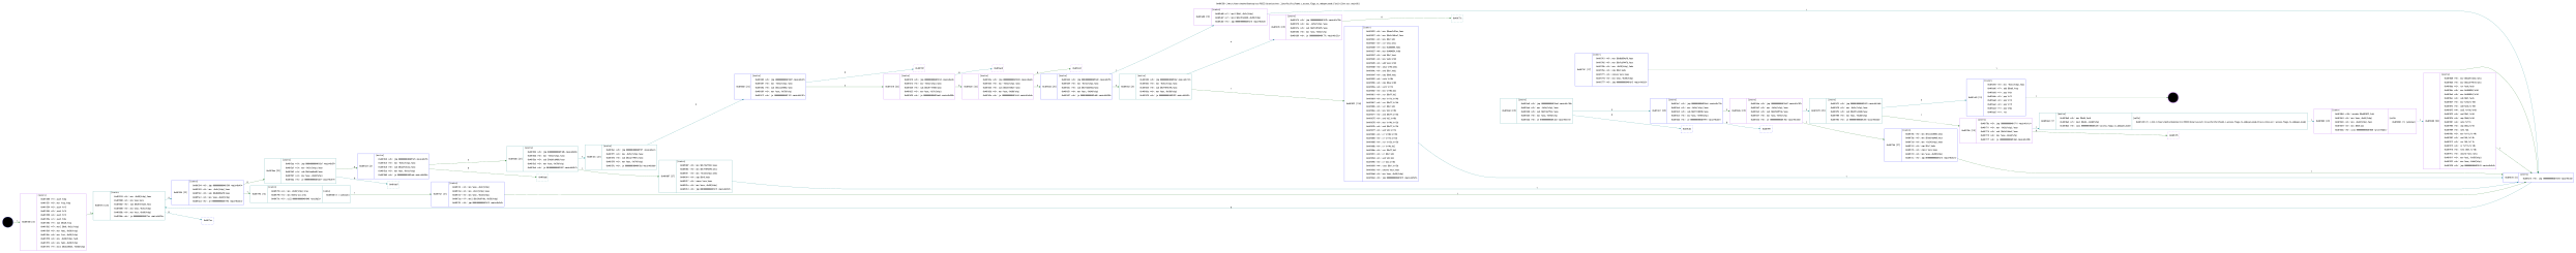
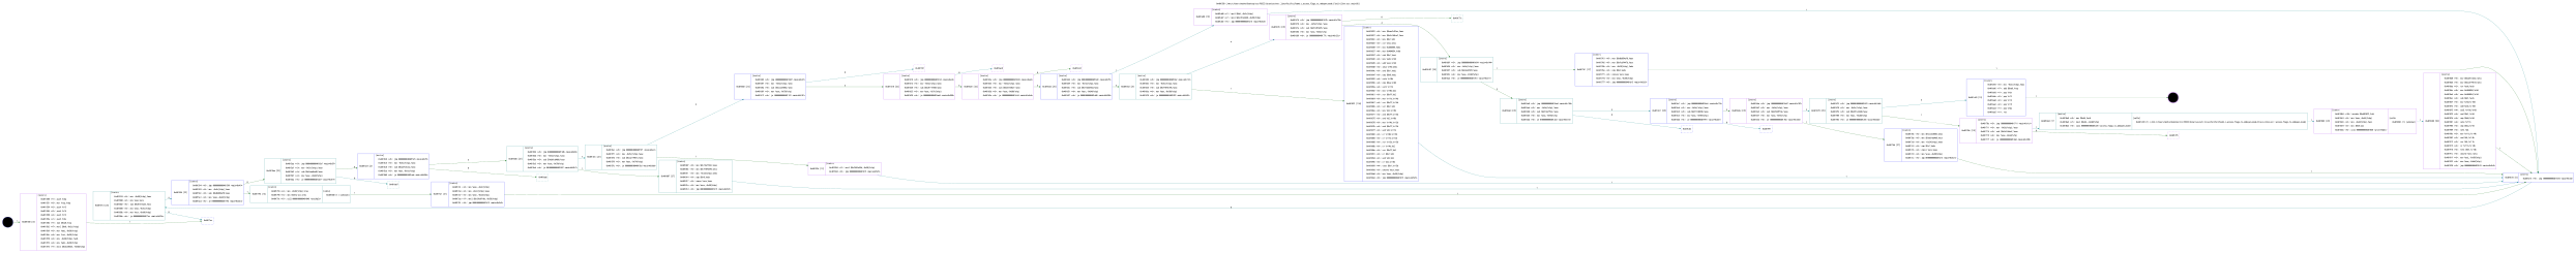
  digraph {
    fontname="Roboto Mono"
    label="0x401550 (/mnt/c/Users/mathe/Desktop/tcc/POCII/binaries/extr_linuxfscifscifssmb.c_access_flags_to_smbopen_mode_Final-ollvm.out::main(0))"
    labelloc=t
    rankdir=LR
    node [color=blue fontname="Roboto Mono" shape=record]
    edge [color=darkgreen fontname="Roboto Mono"]
    Entry [fillcolor=black height=0.3 shape=circle style=filled width=0.3]
    n2 [color=purple label="{\n     0x401550 [45]\l\n     | [instrs]\l\n     &nbsp;&nbsp;0x401550 \<+1\>: push %rbp\l\n     &nbsp;&nbsp;0x401551 \<+3\>: mov %rsp,%rbp\l\n     &nbsp;&nbsp;0x401554 \<+2\>: push %r15\l\n     &nbsp;&nbsp;0x401556 \<+2\>: push %r14\l\n     &nbsp;&nbsp;0x401558 \<+2\>: push %r12\l\n     &nbsp;&nbsp;0x40155a \<+1\>: push %rbx\l\n     &nbsp;&nbsp;0x40155b \<+7\>: sub $0xa0,%rsp\l\n     &nbsp;&nbsp;0x401562 \<+7\>: movl $0x0,-0x2c(%rbp)\l\n     &nbsp;&nbsp;0x401569 \<+3\>: mov %edi,-0x30(%rbp)\l\n     &nbsp;&nbsp;0x40156c \<+4\>: mov %rsi,-0x38(%rbp)\l\n     &nbsp;&nbsp;0x401570 \<+3\>: mov -0x30(%rbp),%edi\l\n     &nbsp;&nbsp;0x401573 \<+3\>: mov %edi,-0x28(%rbp)\l\n     &nbsp;&nbsp;0x401576 \<+7\>: movl $0x4ce8525,-0x58(%rbp)\l\n  }"]
    n3 [color=teal label="{\n     0x40157d [23]\l\n     | [instrs]\l\n     &nbsp;&nbsp;0x40157d \<+3\>: mov -0x58(%rbp),%eax\l\n     &nbsp;&nbsp;0x401580 \<+2\>: mov %eax,%ecx\l\n     &nbsp;&nbsp;0x401582 \<+6\>: sub $0x81313a2e,%ecx\l\n     &nbsp;&nbsp;0x401588 \<+3\>: mov %eax,-0x5c(%rbp)\l\n     &nbsp;&nbsp;0x40158b \<+3\>: mov %ecx,-0x60(%rbp)\l\n     &nbsp;&nbsp;0x40158e \<+6\>: je 00000000004017ec \<main+0x29c\>\l\n  }"]
    n4 [label="{\n     0x4017ec\l\n  }" style=dashed]
    n5 [label="{\n     0x401594 [22]\l\n     | [instrs]\l\n     &nbsp;&nbsp;0x401594 \<+5\>: jmp 0000000000401599 \<main+0x49\>\l\n     &nbsp;&nbsp;0x401599 \<+3\>: mov -0x5c(%rbp),%eax\l\n     &nbsp;&nbsp;0x40159c \<+5\>: sub $0x8b854af8,%eax\l\n     &nbsp;&nbsp;0x4015a1 \<+3\>: mov %eax,-0x64(%rbp)\l\n     &nbsp;&nbsp;0x4015a4 \<+6\>: je 0000000000401794 \<main+0x244\>\l\n  }"]
    n6 [color=teal label="{\n     0x401794 [13]\l\n     | [instrs]\l\n     &nbsp;&nbsp;0x401794 \<+4\>: mov -0x38(%rbp),%rax\l\n     &nbsp;&nbsp;0x401798 \<+4\>: mov 0x8(%rax),%rdi\l\n     &nbsp;&nbsp;0x40179c \<+5\>: call 0000000000401040 \<atoi@plt\>\l\n     | [calls]\l\n     &nbsp;&nbsp;0x401040 \{1\} (unknown)\l\n  }"]
    n7 [color=teal label="{\n     0x4015aa [22]\l\n     | [instrs]\l\n     &nbsp;&nbsp;0x4015aa \<+5\>: jmp 00000000004015af \<main+0x5f\>\l\n     &nbsp;&nbsp;0x4015af \<+3\>: mov -0x5c(%rbp),%eax\l\n     &nbsp;&nbsp;0x4015b2 \<+5\>: sub $0x9aad6a40,%eax\l\n     &nbsp;&nbsp;0x4015b7 \<+3\>: mov %eax,-0x68(%rbp)\l\n     &nbsp;&nbsp;0x4015ba \<+6\>: je 0000000000401a6f \<main+0x51f\>\l\n  }"]
    n8 [label="{\n     0x4017a1 [21]\l\n     | [instrs]\l\n     &nbsp;&nbsp;0x4017a1 \<+3\>: mov %eax,-0x3c(%rbp)\l\n     &nbsp;&nbsp;0x4017a4 \<+3\>: mov -0x3c(%rbp),%eax\l\n     &nbsp;&nbsp;0x4017a7 \<+3\>: mov %eax,-0x24(%rbp)\l\n     &nbsp;&nbsp;0x4017aa \<+7\>: movl $0x29c0f18e,-0x58(%rbp)\l\n     &nbsp;&nbsp;0x4017b1 \<+5\>: jmp 0000000000401b15 \<main+0x5c5\>\l\n  }"]
    n9 [color=teal label="{\n     0x401a6f\l\n  }" style=dashed]
    n10 [label="{\n     0x4015c0 [22]\l\n     | [instrs]\l\n     &nbsp;&nbsp;0x4015c0 \<+5\>: jmp 00000000004015c5 \<main+0x75\>\l\n     &nbsp;&nbsp;0x4015c5 \<+3\>: mov -0x5c(%rbp),%eax\l\n     &nbsp;&nbsp;0x4015c8 \<+5\>: sub $0xaefc52ac,%eax\l\n     &nbsp;&nbsp;0x4015cd \<+3\>: mov %eax,-0x6c(%rbp)\l\n     &nbsp;&nbsp;0x4015d0 \<+6\>: je 0000000000401aa6 \<main+0x556\>\l\n  }"]
    Exit [color=purple fillcolor=black height=0.3 peripheries=2 shape=circle style=filled width=0.3]
    n12 [label="{\n     0x401b15 [5]\l\n     | [instrs]\l\n     &nbsp;&nbsp;0x401b15 \<+5\>: jmp 000000000040157d \<main+0x2d\>\l\n  }"]
    n13 [color=teal label="{\n     0x401aa6\l\n  }" style=dashed]
    n14 [color=teal label="{\n     0x4015d6 [22]\l\n     | [instrs]\l\n     &nbsp;&nbsp;0x4015d6 \<+5\>: jmp 00000000004015db \<main+0x8b\>\l\n     &nbsp;&nbsp;0x4015db \<+3\>: mov -0x5c(%rbp),%eax\l\n     &nbsp;&nbsp;0x4015de \<+5\>: sub $0xb61dd4b0,%eax\l\n     &nbsp;&nbsp;0x4015e3 \<+3\>: mov %eax,-0x70(%rbp)\l\n     &nbsp;&nbsp;0x4015e6 \<+6\>: je 0000000000401807 \<main+0x2b7\>\l\n  }"]
    n15 [color=purple label="{\n     0x4018d0 [93]\l\n     | [instrs]\l\n     &nbsp;&nbsp;0x4018d0 \<+5\>: mov $0xaefc52ac,%esi\l\n     &nbsp;&nbsp;0x4018d5 \<+5\>: mov $0xca199615,%ecx\l\n     &nbsp;&nbsp;0x4018da \<+2\>: xor %edx,%edx\l\n     &nbsp;&nbsp;0x4018dc \<+8\>: mov 0x404050,%r8d\l\n     &nbsp;&nbsp;0x4018e4 \<+8\>: mov 0x404054,%r9d\l\n     &nbsp;&nbsp;0x4018ec \<+3\>: sub $0x1,%edx\l\n     &nbsp;&nbsp;0x4018ef \<+3\>: mov %r8d,%r10d\l\n     &nbsp;&nbsp;0x4018f2 \<+3\>: add %edx,%r10d\l\n     &nbsp;&nbsp;0x4018f5 \<+4\>: imul %r10d,%r8d\l\n     &nbsp;&nbsp;0x4018f9 \<+4\>: and $0x1,%r8d\l\n     &nbsp;&nbsp;0x4018fd \<+4\>: cmp $0x0,%r8d\l\n     &nbsp;&nbsp;0x401901 \<+4\>: sete %r11b\l\n     &nbsp;&nbsp;0x401905 \<+4\>: cmp $0xa,%r9d\l\n     &nbsp;&nbsp;0x401909 \<+3\>: setl %bl\l\n     &nbsp;&nbsp;0x40190c \<+3\>: mov %r11b,%r14b\l\n     &nbsp;&nbsp;0x40190f \<+3\>: and %bl,%r14b\l\n     &nbsp;&nbsp;0x401912 \<+3\>: xor %bl,%r11b\l\n     &nbsp;&nbsp;0x401915 \<+3\>: or %r11b,%r14b\l\n     &nbsp;&nbsp;0x401918 \<+4\>: test $0x1,%r14b\l\n     &nbsp;&nbsp;0x40191c \<+3\>: cmovne %ecx,%esi\l\n     &nbsp;&nbsp;0x40191f \<+3\>: mov %esi,-0x58(%rbp)\l\n     &nbsp;&nbsp;0x401922 \<+6\>: mov %eax,-0xb0(%rbp)\l\n     &nbsp;&nbsp;0x401928 \<+5\>: jmp 0000000000401b15 \<main+0x5c5\>\l\n  }"]
    n16 [color=teal label="{\n     0x401807 [27]\l\n     | [instrs]\l\n     &nbsp;&nbsp;0x401807 \<+5\>: mov $0x19a7763c,%eax\l\n     &nbsp;&nbsp;0x40180c \<+5\>: mov $0xf78f6396,%ecx\l\n     &nbsp;&nbsp;0x401811 \<+3\>: mov -0x24(%rbp),%edx\l\n     &nbsp;&nbsp;0x401814 \<+3\>: cmp $0x0,%edx\l\n     &nbsp;&nbsp;0x401817 \<+3\>: cmove %ecx,%eax\l\n     &nbsp;&nbsp;0x40181a \<+3\>: mov %eax,-0x58(%rbp)\l\n     &nbsp;&nbsp;0x40181d \<+5\>: jmp 0000000000401b15 \<main+0x5c5\>\l\n  }"]
    n17 [color=teal label="{\n     0x4015ec [22]\l\n     | [instrs]\l\n     &nbsp;&nbsp;0x4015ec \<+5\>: jmp 00000000004015f1 \<main+0xa1\>\l\n     &nbsp;&nbsp;0x4015f1 \<+3\>: mov -0x5c(%rbp),%eax\l\n     &nbsp;&nbsp;0x4015f4 \<+5\>: sub $0xca199615,%eax\l\n     &nbsp;&nbsp;0x4015f9 \<+3\>: mov %eax,-0x74(%rbp)\l\n     &nbsp;&nbsp;0x4015fc \<+6\>: je 000000000040192d \<main+0x3dd\>\l\n  }"]
    n18 [color=purple label="{\n     0x4018b9 [23]\l\n     | [instrs]\l\n     &nbsp;&nbsp;0x4018b9 \<+10\>: movabs $0x4020f2,%rdi\l\n     &nbsp;&nbsp;0x4018c3 \<+3\>: mov %eax,-0x44(%rbp)\l\n     &nbsp;&nbsp;0x4018c6 \<+3\>: mov -0x44(%rbp),%esi\l\n     &nbsp;&nbsp;0x4018c9 \<+2\>: mov $0x0,%al\l\n     &nbsp;&nbsp;0x4018cb \<+5\>: call 0000000000401030 \<printf@plt\>\l\n     | [calls]\l\n     &nbsp;&nbsp;0x401030 \{1\} (unknown)\l\n  }"]
+   n19 [color=purple label="{\n     0x40192d [12]\l\n     | [instrs]\l\n     &nbsp;&nbsp;0x40192d \<+7\>: movl $0xf443e55d,-0x58(%rbp)\l\n     &nbsp;&nbsp;0x401934 \<+5\>: jmp 0000000000401b15 \<main+0x5c5\>\l\n  }"]
    n20 [label="{\n     0x401602 [22]\l\n     | [instrs]\l\n     &nbsp;&nbsp;0x401602 \<+5\>: jmp 0000000000401607 \<main+0xb7\>\l\n     &nbsp;&nbsp;0x401607 \<+3\>: mov -0x5c(%rbp),%eax\l\n     &nbsp;&nbsp;0x40160a \<+5\>: sub $0xcc225052,%eax\l\n     &nbsp;&nbsp;0x40160f \<+3\>: mov %eax,-0x78(%rbp)\l\n     &nbsp;&nbsp;0x401612 \<+6\>: je 00000000004017d1 \<main+0x281\>\l\n  }"]
    n21 [color=purple label="{\n     0x401725\l\n  }" style=dashed]
    n22 [color=purple label="{\n     0x4017d1\l\n  }" style=dashed]
    n23 [color=purple label="{\n     0x401618 [22]\l\n     | [instrs]\l\n     &nbsp;&nbsp;0x401618 \<+5\>: jmp 000000000040161d \<main+0xcd\>\l\n     &nbsp;&nbsp;0x40161d \<+3\>: mov -0x5c(%rbp),%eax\l\n     &nbsp;&nbsp;0x401620 \<+5\>: sub $0xd1197350,%eax\l\n     &nbsp;&nbsp;0x401625 \<+3\>: mov %eax,-0x7c(%rbp)\l\n     &nbsp;&nbsp;0x401628 \<+6\>: je 0000000000401ae0 \<main+0x590\>\l\n  }"]
    n24 [color=teal label="{\n     0x4018a8 [17]\l\n     | [instrs]\l\n     &nbsp;&nbsp;0x4018a8 \<+5\>: mov $0x64,%edi\l\n     &nbsp;&nbsp;0x4018ad \<+7\>: movl $0x64,-0x40(%rbp)\l\n     &nbsp;&nbsp;0x4018b4 \<+5\>: call 0000000000401220 \<access_flags_to_smbopen_mode\>\l\n     | [calls]\l\n     &nbsp;&nbsp;0x401220 \{1\} (/mnt/c/Users/mathe/Desktop/tcc/POCII/binaries/extr_linuxfscifscifssmb.c_access_flags_to_smbopen_mode_Final-ollvm.out::access_flags_to_smbopen_mode)\l\n  }"]
    n25 [color=purple label="{\n     0x401ae0\l\n  }" style=dashed]
    n26 [color=purple label="{\n     0x40162e [22]\l\n     | [instrs]\l\n     &nbsp;&nbsp;0x40162e \<+5\>: jmp 0000000000401633 \<main+0xe3\>\l\n     &nbsp;&nbsp;0x401633 \<+3\>: mov -0x5c(%rbp),%eax\l\n     &nbsp;&nbsp;0x401636 \<+5\>: sub $0xee7c8627,%eax\l\n     &nbsp;&nbsp;0x40163b \<+3\>: mov %eax,-0x80(%rbp)\l\n     &nbsp;&nbsp;0x40163e \<+6\>: je 0000000000401a1d \<main+0x4cd\>\l\n  }"]
    n27 [color=purple label="{\n     0x40170c [25]\l\n     | [instrs]\l\n     &nbsp;&nbsp;0x40170c \<+5\>: jmp 0000000000401711 \<main+0x1c1\>\l\n     &nbsp;&nbsp;0x401711 \<+3\>: mov -0x5c(%rbp),%eax\l\n     &nbsp;&nbsp;0x401714 \<+5\>: sub $0x3c160cef,%eax\l\n     &nbsp;&nbsp;0x401719 \<+6\>: mov %eax,-0xa4(%rbp)\l\n     &nbsp;&nbsp;0x40171f \<+6\>: je 00000000004018a8 \<main+0x358\>\l\n  }"]
    n28 [color=purple label="{\n     0x401a1d\l\n  }" style=dashed]
    n29 [label="{\n     0x401644 [25]\l\n     | [instrs]\l\n     &nbsp;&nbsp;0x401644 \<+5\>: jmp 0000000000401649 \<main+0xf9\>\l\n     &nbsp;&nbsp;0x401649 \<+3\>: mov -0x5c(%rbp),%eax\l\n     &nbsp;&nbsp;0x40164c \<+5\>: sub $0xf443e55d,%eax\l\n     &nbsp;&nbsp;0x401651 \<+6\>: mov %eax,-0x84(%rbp)\l\n     &nbsp;&nbsp;0x401657 \<+6\>: je 0000000000401a80 \<main+0x530\>\l\n  }"]
    n30 [label="{\n     0x401a93 [19]\l\n     | [instrs]\l\n     &nbsp;&nbsp;0x401a93 \<+3\>: mov -0x2c(%rbp),%eax\l\n     &nbsp;&nbsp;0x401a96 \<+7\>: add $0xa0,%rsp\l\n     &nbsp;&nbsp;0x401a9d \<+1\>: pop %rbx\l\n     &nbsp;&nbsp;0x401a9e \<+2\>: pop %r12\l\n     &nbsp;&nbsp;0x401aa0 \<+2\>: pop %r14\l\n     &nbsp;&nbsp;0x401aa2 \<+2\>: pop %r15\l\n     &nbsp;&nbsp;0x401aa4 \<+1\>: pop %rbp\l\n     &nbsp;&nbsp;0x401aa5 \<+1\>: ret\l\n  }"]
    n31 [color=purple label="{\n     0x401a80 [19]\l\n     | [instrs]\l\n     &nbsp;&nbsp;0x401a80 \<+7\>: movl $0x0,-0x2c(%rbp)\l\n     &nbsp;&nbsp;0x401a87 \<+7\>: movl $0x351e3448,-0x58(%rbp)\l\n     &nbsp;&nbsp;0x401a8e \<+5\>: jmp 0000000000401b15 \<main+0x5c5\>\l\n  }"]
    n32 [color=teal label="{\n     0x40165d [25]\l\n     | [instrs]\l\n     &nbsp;&nbsp;0x40165d \<+5\>: jmp 0000000000401662 \<main+0x112\>\l\n     &nbsp;&nbsp;0x401662 \<+3\>: mov -0x5c(%rbp),%eax\l\n     &nbsp;&nbsp;0x401665 \<+5\>: sub $0xf78f6396,%eax\l\n     &nbsp;&nbsp;0x40166a \<+6\>: mov %eax,-0x88(%rbp)\l\n     &nbsp;&nbsp;0x401670 \<+6\>: je 0000000000401822 \<main+0x2d2\>\l\n  }"]
    n33 [color=teal label="{\n     0x4016f3 [25]\l\n     | [instrs]\l\n     &nbsp;&nbsp;0x4016f3 \<+5\>: jmp 00000000004016f8 \<main+0x1a8\>\l\n     &nbsp;&nbsp;0x4016f8 \<+3\>: mov -0x5c(%rbp),%eax\l\n     &nbsp;&nbsp;0x4016fb \<+5\>: sub $0x351e3448,%eax\l\n     &nbsp;&nbsp;0x401700 \<+6\>: mov %eax,-0xa0(%rbp)\l\n     &nbsp;&nbsp;0x401706 \<+6\>: je 0000000000401a93 \<main+0x543\>\l\n  }"]
    n34 [label="{\n     0x401822 [134]\l\n     | [instrs]\l\n     &nbsp;&nbsp;0x401822 \<+5\>: mov $0xaefc52ac,%eax\l\n     &nbsp;&nbsp;0x401827 \<+5\>: mov $0x3c160cef,%ecx\l\n     &nbsp;&nbsp;0x40182c \<+2\>: mov $0x1,%dl\l\n     &nbsp;&nbsp;0x40182e \<+2\>: xor %esi,%esi\l\n     &nbsp;&nbsp;0x401830 \<+7\>: mov 0x404050,%edi\l\n     &nbsp;&nbsp;0x401837 \<+8\>: mov 0x404054,%r8d\l\n     &nbsp;&nbsp;0x40183f \<+3\>: sub $0x1,%esi\l\n     &nbsp;&nbsp;0x401842 \<+3\>: mov %edi,%r9d\l\n     &nbsp;&nbsp;0x401845 \<+3\>: add %esi,%r9d\l\n     &nbsp;&nbsp;0x401848 \<+4\>: imul %r9d,%edi\l\n     &nbsp;&nbsp;0x40184c \<+3\>: and $0x1,%edi\l\n     &nbsp;&nbsp;0x40184f \<+3\>: cmp $0x0,%edi\l\n     &nbsp;&nbsp;0x401852 \<+4\>: sete %r10b\l\n     &nbsp;&nbsp;0x401856 \<+4\>: cmp $0xa,%r8d\l\n     &nbsp;&nbsp;0x40185a \<+4\>: setl %r11b\l\n     &nbsp;&nbsp;0x40185e \<+3\>: mov %r10b,%bl\l\n     &nbsp;&nbsp;0x401861 \<+3\>: xor $0xff,%bl\l\n     &nbsp;&nbsp;0x401864 \<+3\>: mov %r11b,%r14b\l\n     &nbsp;&nbsp;0x401867 \<+4\>: xor $0xff,%r14b\l\n     &nbsp;&nbsp;0x40186b \<+3\>: xor $0x1,%dl\l\n     &nbsp;&nbsp;0x40186e \<+3\>: mov %bl,%r15b\l\n     &nbsp;&nbsp;0x401871 \<+4\>: and $0xff,%r15b\l\n     &nbsp;&nbsp;0x401875 \<+3\>: and %dl,%r10b\l\n     &nbsp;&nbsp;0x401878 \<+3\>: mov %r14b,%r12b\l\n     &nbsp;&nbsp;0x40187b \<+4\>: and $0xff,%r12b\l\n     &nbsp;&nbsp;0x40187f \<+3\>: and %dl,%r11b\l\n     &nbsp;&nbsp;0x401882 \<+3\>: or %r10b,%r15b\l\n     &nbsp;&nbsp;0x401885 \<+3\>: or %r11b,%r12b\l\n     &nbsp;&nbsp;0x401888 \<+3\>: xor %r12b,%r15b\l\n     &nbsp;&nbsp;0x40188b \<+3\>: or %r14b,%bl\l\n     &nbsp;&nbsp;0x40188e \<+3\>: xor $0xff,%bl\l\n     &nbsp;&nbsp;0x401891 \<+3\>: or $0x1,%dl\l\n     &nbsp;&nbsp;0x401894 \<+2\>: and %dl,%bl\l\n     &nbsp;&nbsp;0x401896 \<+3\>: or %bl,%r15b\l\n     &nbsp;&nbsp;0x401899 \<+4\>: test $0x1,%r15b\l\n     &nbsp;&nbsp;0x40189d \<+3\>: cmovne %ecx,%eax\l\n     &nbsp;&nbsp;0x4018a0 \<+3\>: mov %eax,-0x58(%rbp)\l\n     &nbsp;&nbsp;0x4018a3 \<+5\>: jmp 0000000000401b15 \<main+0x5c5\>\l\n  }"]
    n35 [color=purple label="{\n     0x401676 [25]\l\n     | [instrs]\l\n     &nbsp;&nbsp;0x401676 \<+5\>: jmp 000000000040167b \<main+0x12b\>\l\n     &nbsp;&nbsp;0x40167b \<+3\>: mov -0x5c(%rbp),%eax\l\n     &nbsp;&nbsp;0x40167e \<+5\>: sub $0xfcdf447b,%eax\l\n     &nbsp;&nbsp;0x401683 \<+6\>: mov %eax,-0x8c(%rbp)\l\n     &nbsp;&nbsp;0x401689 \<+6\>: je 000000000040177c \<main+0x22c\>\l\n  }"]
    n36 [label="{\n     0x4017b6 [27]\l\n     | [instrs]\l\n     &nbsp;&nbsp;0x4017b6 \<+5\>: mov $0xcc225052,%eax\l\n     &nbsp;&nbsp;0x4017bb \<+5\>: mov $0xb61dd4b0,%ecx\l\n     &nbsp;&nbsp;0x4017c0 \<+3\>: mov -0x24(%rbp),%edx\l\n     &nbsp;&nbsp;0x4017c3 \<+3\>: cmp $0x1,%edx\l\n     &nbsp;&nbsp;0x4017c6 \<+3\>: cmovl %ecx,%eax\l\n     &nbsp;&nbsp;0x4017c9 \<+3\>: mov %eax,-0x58(%rbp)\l\n     &nbsp;&nbsp;0x4017cc \<+5\>: jmp 0000000000401b15 \<main+0x5c5\>\l\n  }"]
    n37 [color=teal label="{\n     0x40177c\l\n  }" style=dashed]
+   n38 [color=teal label="{\n     0x40168f [25]\l\n     | [instrs]\l\n     &nbsp;&nbsp;0x40168f \<+5\>: jmp 0000000000401694 \<main+0x144\>\l\n     &nbsp;&nbsp;0x401694 \<+3\>: mov -0x5c(%rbp),%eax\l\n     &nbsp;&nbsp;0x401697 \<+5\>: sub $0x4ce8525,%eax\l\n     &nbsp;&nbsp;0x40169c \<+6\>: mov %eax,-0x90(%rbp)\l\n     &nbsp;&nbsp;0x4016a2 \<+6\>: je 0000000000401761 \<main+0x211\>\l\n  }"]
    n39 [color=purple label="{\n     0x4016da [25]\l\n     | [instrs]\l\n     &nbsp;&nbsp;0x4016da \<+5\>: jmp 00000000004016df \<main+0x18f\>\l\n     &nbsp;&nbsp;0x4016df \<+3\>: mov -0x5c(%rbp),%eax\l\n     &nbsp;&nbsp;0x4016e2 \<+5\>: sub $0x29c0f18e,%eax\l\n     &nbsp;&nbsp;0x4016e7 \<+6\>: mov %eax,-0x9c(%rbp)\l\n     &nbsp;&nbsp;0x4016ed \<+6\>: je 00000000004017b6 \<main+0x266\>\l\n  }"]
    n40 [label="{\n     0x401761 [27]\l\n     | [instrs]\l\n     &nbsp;&nbsp;0x401761 \<+5\>: mov $0x8b854af8,%eax\l\n     &nbsp;&nbsp;0x401766 \<+5\>: mov $0xfcdf447b,%ecx\l\n     &nbsp;&nbsp;0x40176b \<+3\>: mov -0x28(%rbp),%edx\l\n     &nbsp;&nbsp;0x40176e \<+3\>: cmp $0x2,%edx\l\n     &nbsp;&nbsp;0x401771 \<+3\>: cmovne %ecx,%eax\l\n     &nbsp;&nbsp;0x401774 \<+3\>: mov %eax,-0x58(%rbp)\l\n     &nbsp;&nbsp;0x401777 \<+5\>: jmp 0000000000401b15 \<main+0x5c5\>\l\n  }"]
    n41 [color=teal label="{\n     0x4016a8 [25]\l\n     | [instrs]\l\n     &nbsp;&nbsp;0x4016a8 \<+5\>: jmp 00000000004016ad \<main+0x15d\>\l\n     &nbsp;&nbsp;0x4016ad \<+3\>: mov -0x5c(%rbp),%eax\l\n     &nbsp;&nbsp;0x4016b0 \<+5\>: sub $0x19a7763c,%eax\l\n     &nbsp;&nbsp;0x4016b5 \<+6\>: mov %eax,-0x94(%rbp)\l\n     &nbsp;&nbsp;0x4016bb \<+6\>: je 0000000000401a63 \<main+0x513\>\l\n  }"]
    n42 [label="{\n     0x401991\l\n  }" style=dashed]
    n43 [label="{\n     0x4016c1 [25]\l\n     | [instrs]\l\n     &nbsp;&nbsp;0x4016c1 \<+5\>: jmp 00000000004016c6 \<main+0x176\>\l\n     &nbsp;&nbsp;0x4016c6 \<+3\>: mov -0x5c(%rbp),%eax\l\n     &nbsp;&nbsp;0x4016c9 \<+5\>: sub $0x1fc8023b,%eax\l\n     &nbsp;&nbsp;0x4016ce \<+6\>: mov %eax,-0x98(%rbp)\l\n     &nbsp;&nbsp;0x4016d4 \<+6\>: je 0000000000401991 \<main+0x441\>\l\n  }"]
    n44 [label="{\n     0x401a63\l\n  }" style=dashed]
    Entry -> n2 [label=" 1"]
-   n2 -> n3 [label=" 1"]
+   n2 -> n4 [label=" 1"]
    n3 -> n4 [color=teal label=" 0"]
    n3 -> n5 [color=teal label=" 9"]
    n5 -> n6 [label=" 1"]
    n5 -> n7 [label=" 8"]
    n6 -> n8 [label=" 1"]
    n7 -> n9 [color=teal label=" 0"]
    n7 -> n10 [label=" 8"]
    n8 -> n12 [label=" 1"]
    n10 -> n13 [label=" 0"]
    n10 -> n14 [label=" 6"]
    n12 -> n3 [color=teal label=" 8"]
    n14 -> n16 [label=" 1"]
    n14 -> n17 [color=teal label=" 7"]
    n15 -> n12 [label=" 1"]
    n16 -> n12 [color=teal label=" 1"]
+   n17 -> n19 [label=" 1"]
    n17 -> n20 [color=teal label=" 6"]
    n18 -> n15 [color=teal label=" 1"]
+   n19 -> n12 [color=teal label=" 1"]
    n20 -> n22 [color=teal label=" 0"]
    n20 -> n23 [label=" 6"]
    n23 -> n25 [color=teal label=" 0"]
    n23 -> n26 [label=" 6"]
    n24 -> n18 [color=teal label=" 1"]
    n26 -> n28 [label=" 0"]
    n26 -> n29 [label=" 6"]
    n27 -> n21 [label=" 0"]
    n27 -> n24 [color=teal label=" 1"]
    n29 -> n31 [color=teal label=" 1"]
    n29 -> n32 [label=" 5"]
    n30 -> Exit [label=" 1"]
    n31 -> n12 [color=teal label=" 1"]
    n32 -> n34 [label=" 1"]
    n32 -> n35 [color=teal label=" 4"]
    n33 -> n27 [label=" 1"]
    n33 -> n30 [color=teal label=" 6"]
    n34 -> n12 [color=teal label=" 1"]
    n35 -> n37 [label=" 0"]
+   n35 -> n38 [label=" 4"]
    n36 -> n12 [label=" 1"]
+   n38 -> n40 [label=" 1"]
+   n38 -> n41 [label=" 3"]
    n39 -> n33 [color=teal label=" 2"]
    n39 -> n36 [label=" 1"]
    n40 -> n12 [label=" 1"]
    n41 -> n43 [color=teal label=" 3"]
    n41 -> n44 [color=teal label=" 0"]
    n43 -> n39 [label=" 3"]
    n43 -> n42 [color=teal label=" 0"]
  }
